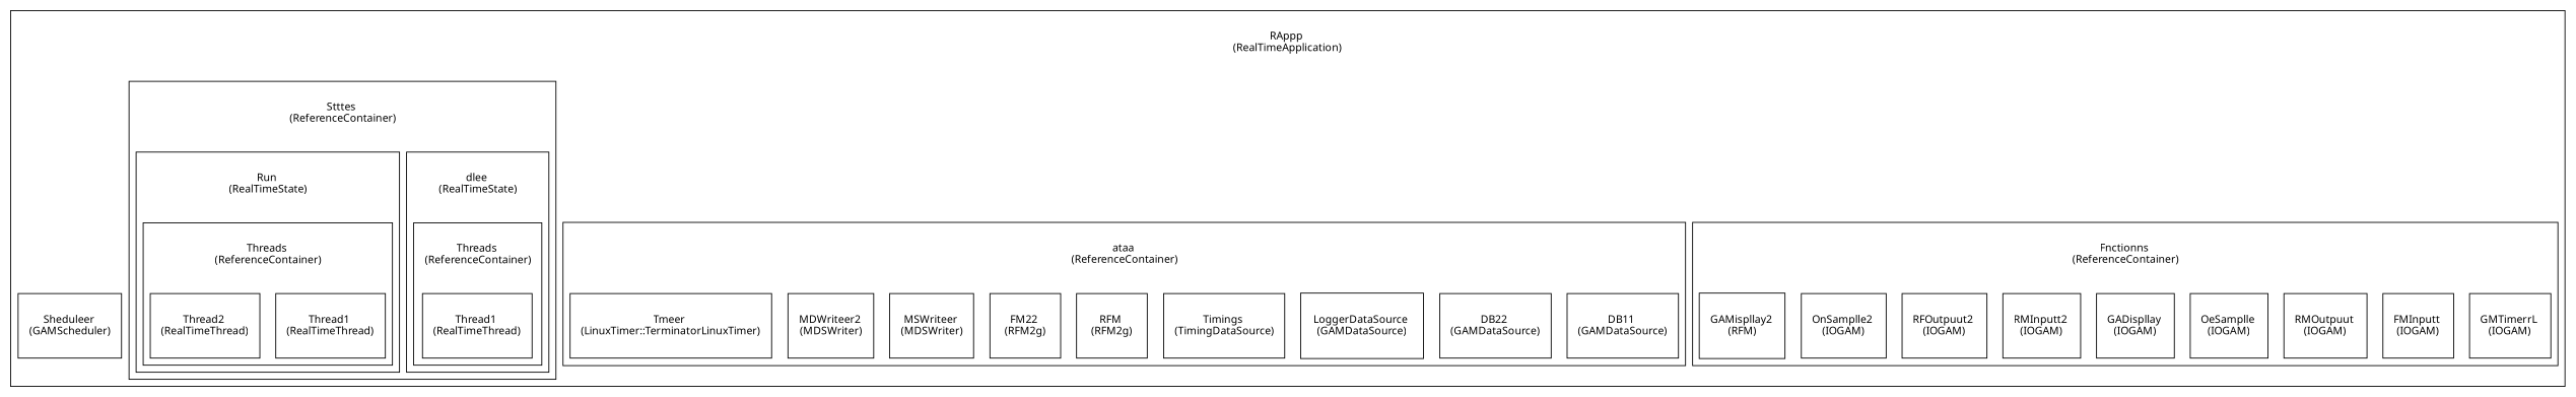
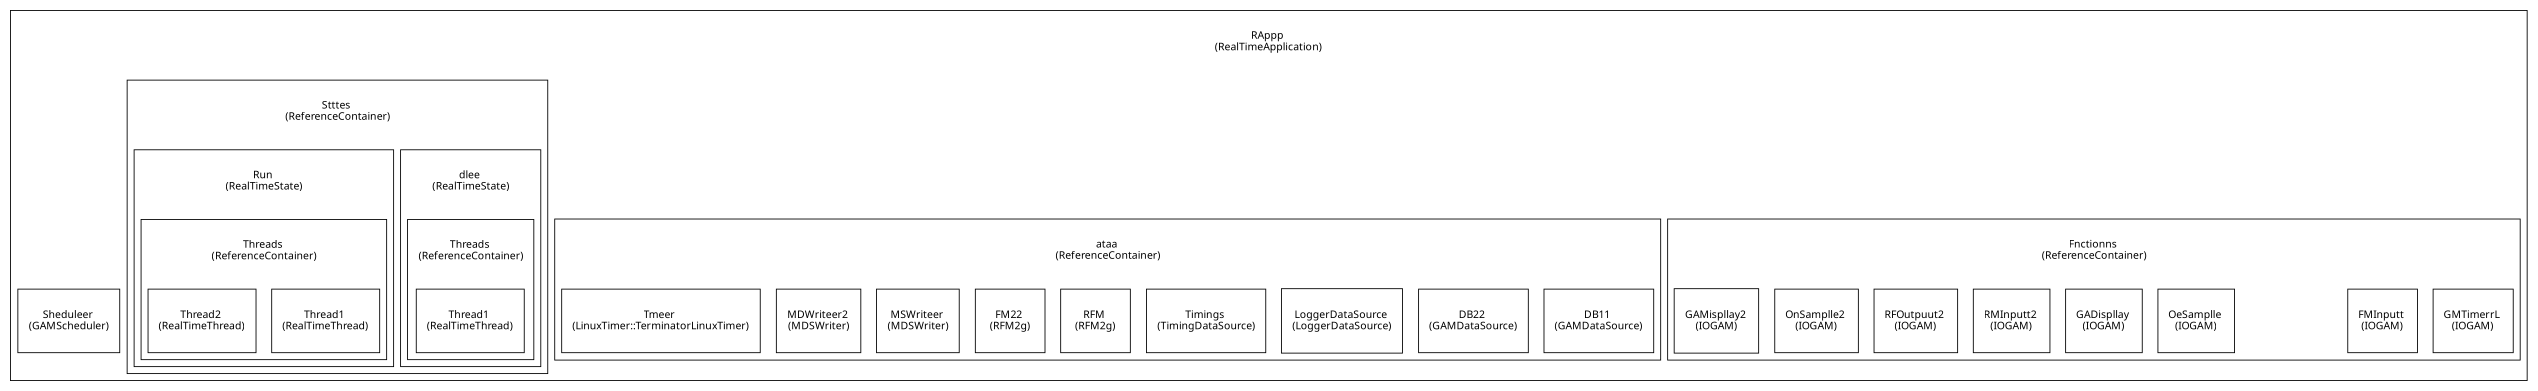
  digraph {
    bgcolor=white
    fontname="Noto Sans"
    node [color=black fillcolor=white shape=record style=filled fontname="Noto Sans"]
    n1 [label=<<TABLE border="0" cellborder="0"><TR><TD width="60" height="60"><font point-size="12">GMTimerrL <BR/>(IOGAM)</font></TD></TR></TABLE>>]
    n2 [label=<<TABLE border="0" cellborder="0"><TR><TD width="60" height="60"><font point-size="12">FMInputt <BR/>(IOGAM)</font></TD></TR></TABLE>>]
-   n3 [label=<<TABLE border="0" cellborder="0"><TR><TD width="60" height="60"><font point-size="12">RMOutpuut <BR/>(IOGAM)</font></TD></TR></TABLE>>]
    n4 [label=<<TABLE border="0" cellborder="0"><TR><TD width="60" height="60"><font point-size="12">OeSamplle <BR/>(IOGAM)</font></TD></TR></TABLE>>]
    n5 [label=<<TABLE border="0" cellborder="0"><TR><TD width="60" height="60"><font point-size="12">GADispllay <BR/>(IOGAM)</font></TD></TR></TABLE>>]
    n6 [label=<<TABLE border="0" cellborder="0"><TR><TD width="60" height="60"><font point-size="12">RMInputt2 <BR/>(IOGAM)</font></TD></TR></TABLE>>]
    n7 [label=<<TABLE border="0" cellborder="0"><TR><TD width="60" height="60"><font point-size="12">RFOutpuut2 <BR/>(IOGAM)</font></TD></TR></TABLE>>]
    n8 [label=<<TABLE border="0" cellborder="0"><TR><TD width="60" height="60"><font point-size="12">OnSamplle2 <BR/>(IOGAM)</font></TD></TR></TABLE>>]
-   n9 [label=<<TABLE border="0" cellborder="0"><TR><TD width="60" height="60"><font point-size="12">GAMispllay2 <BR/>(RFM)</font></TD></TR></TABLE>>]
+   n9 [label=<<TABLE border="0" cellborder="0"><TR><TD width="60" height="60"><font point-size="12">GAMispllay2 <BR/>(IOGAM)</font></TD></TR></TABLE>>]
    n10 [label=<<TABLE border="0" cellborder="0"><TR><TD width="60" height="60"><font point-size="12">DB11 <BR/>(GAMDataSource)</font></TD></TR></TABLE>>]
    n11 [label=<<TABLE border="0" cellborder="0"><TR><TD width="60" height="60"><font point-size="12">DB22 <BR/>(GAMDataSource)</font></TD></TR></TABLE>>]
-   n12 [label=<<TABLE border="0" cellborder="0"><TR><TD width="60" height="60"><font point-size="12">LoggerDataSource <BR/>(GAMDataSource)</font></TD></TR></TABLE>>]
+   n12 [label=<<TABLE border="0" cellborder="0"><TR><TD width="60" height="60"><font point-size="12">LoggerDataSource <BR/>(LoggerDataSource)</font></TD></TR></TABLE>>]
    n13 [label=<<TABLE border="0" cellborder="0"><TR><TD width="60" height="60"><font point-size="12">Timings <BR/>(TimingDataSource)</font></TD></TR></TABLE>>]
    n14 [label=<<TABLE border="0" cellborder="0"><TR><TD width="60" height="60"><font point-size="12">RFM <BR/>(RFM2g)</font></TD></TR></TABLE>>]
    n15 [label=<<TABLE border="0" cellborder="0"><TR><TD width="60" height="60"><font point-size="12">FM22 <BR/>(RFM2g)</font></TD></TR></TABLE>>]
    n16 [label=<<TABLE border="0" cellborder="0"><TR><TD width="60" height="60"><font point-size="12">MSWriteer <BR/>(MDSWriter)</font></TD></TR></TABLE>>]
    n17 [label=<<TABLE border="0" cellborder="0"><TR><TD width="60" height="60"><font point-size="12">MDWriteer2 <BR/>(MDSWriter)</font></TD></TR></TABLE>>]
    n18 [label=<<TABLE border="0" cellborder="0"><TR><TD width="60" height="60"><font point-size="12">Tmeer <BR/>(LinuxTimer::TerminatorLinuxTimer)</font></TD></TR></TABLE>>]
    n19 [label=<<TABLE border="0" cellborder="0"><TR><TD width="60" height="60"><font point-size="12">Thread1 <BR/>(RealTimeThread)</font></TD></TR></TABLE>>]
    n20 [label=<<TABLE border="0" cellborder="0"><TR><TD width="60" height="60"><font point-size="12">Thread1 <BR/>(RealTimeThread)</font></TD></TR></TABLE>>]
    n21 [label=<<TABLE border="0" cellborder="0"><TR><TD width="60" height="60"><font point-size="12">Thread2 <BR/>(RealTimeThread)</font></TD></TR></TABLE>>]
    n22 [label=<<TABLE border="0" cellborder="0"><TR><TD width="60" height="60"><font point-size="12">Sheduleer <BR/>(GAMScheduler)</font></TD></TR></TABLE>>]
    subgraph cluster_1 {
      label=<<TABLE border="0" cellborder="0"><TR><TD width="60" height="60"><font point-size="12">RAppp <BR/>(RealTimeApplication)</font></TD></TR></TABLE>>
      n22
      subgraph cluster_2 {
        label=<<TABLE border="0" cellborder="0"><TR><TD width="60" height="60"><font point-size="12">Fnctionns <BR/>(ReferenceContainer)</font></TD></TR></TABLE>>
        n1
        n2
-       n3
        n4
        n5
        n6
        n7
        n8
        n9
      }
      subgraph cluster_3 {
        label=<<TABLE border="0" cellborder="0"><TR><TD width="60" height="60"><font point-size="12">ataa <BR/>(ReferenceContainer)</font></TD></TR></TABLE>>
        n10
        n11
        n12
        n13
        n14
        n15
        n16
        n17
        n18
      }
      subgraph cluster_4 {
        label=<<TABLE border="0" cellborder="0"><TR><TD width="60" height="60"><font point-size="12">Stttes <BR/>(ReferenceContainer)</font></TD></TR></TABLE>>
        subgraph cluster_5 {
          label=<<TABLE border="0" cellborder="0"><TR><TD width="60" height="60"><font point-size="12">dlee <BR/>(RealTimeState)</font></TD></TR></TABLE>>
          subgraph cluster_6 {
            label=<<TABLE border="0" cellborder="0"><TR><TD width="60" height="60"><font point-size="12">Threads <BR/>(ReferenceContainer)</font></TD></TR></TABLE>>
            n19
          }
        }
        subgraph cluster_7 {
          label=<<TABLE border="0" cellborder="0"><TR><TD width="60" height="60"><font point-size="12">Run <BR/>(RealTimeState)</font></TD></TR></TABLE>>
          subgraph cluster_8 {
            label=<<TABLE border="0" cellborder="0"><TR><TD width="60" height="60"><font point-size="12">Threads <BR/>(ReferenceContainer)</font></TD></TR></TABLE>>
            n20
            n21
          }
        }
      }
    }
  }
